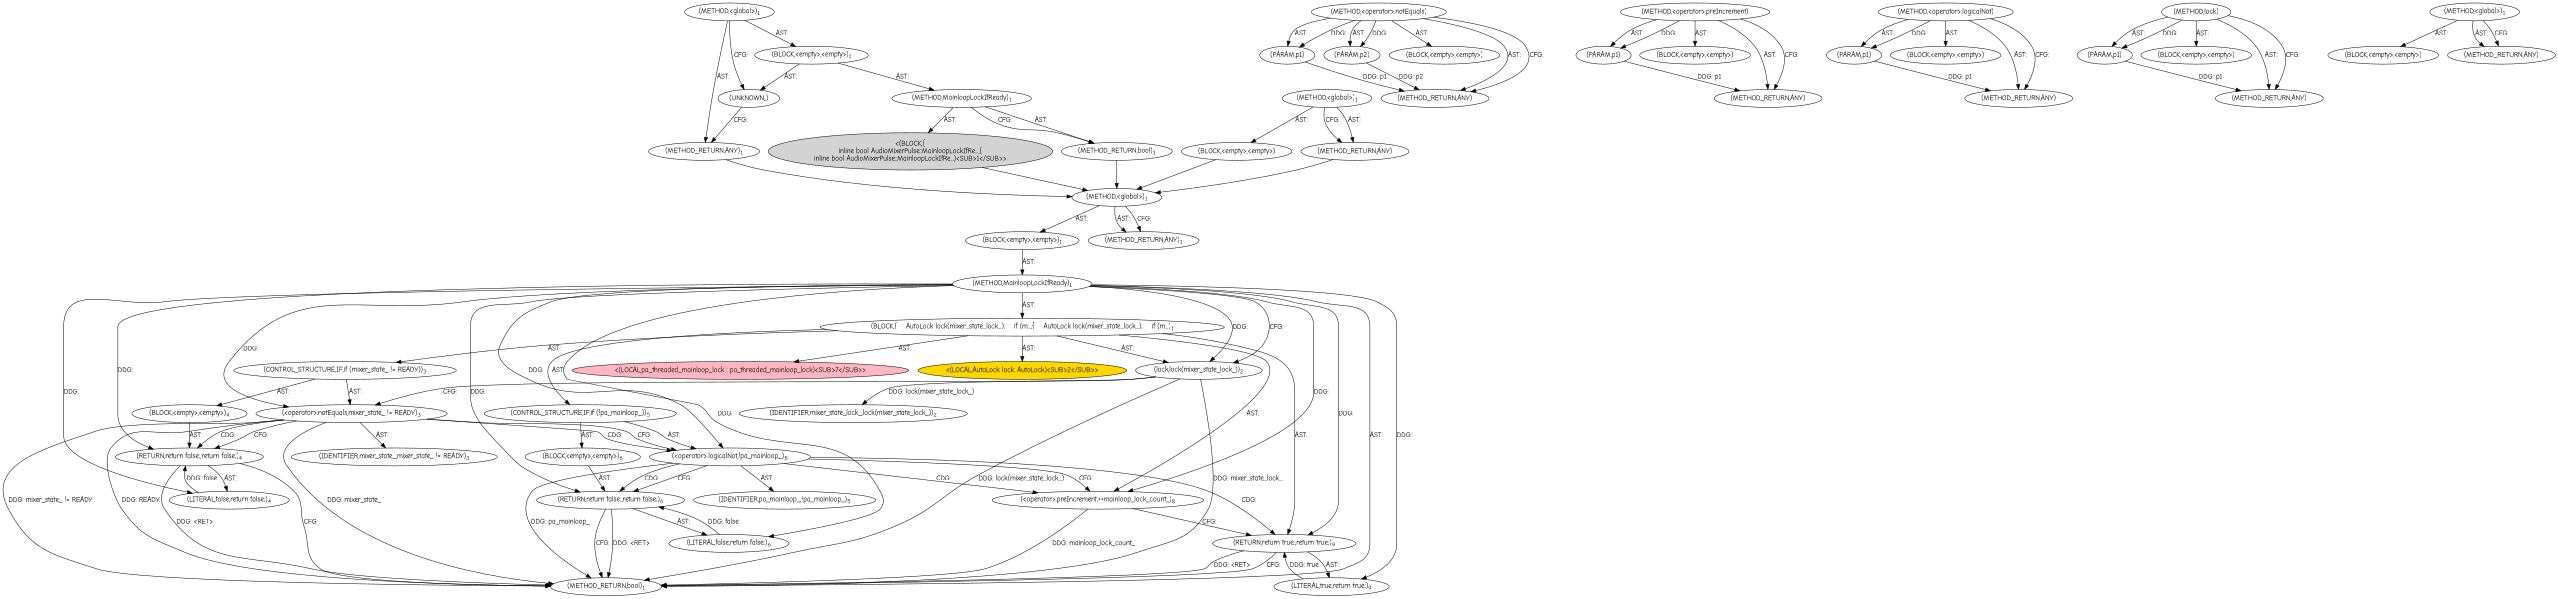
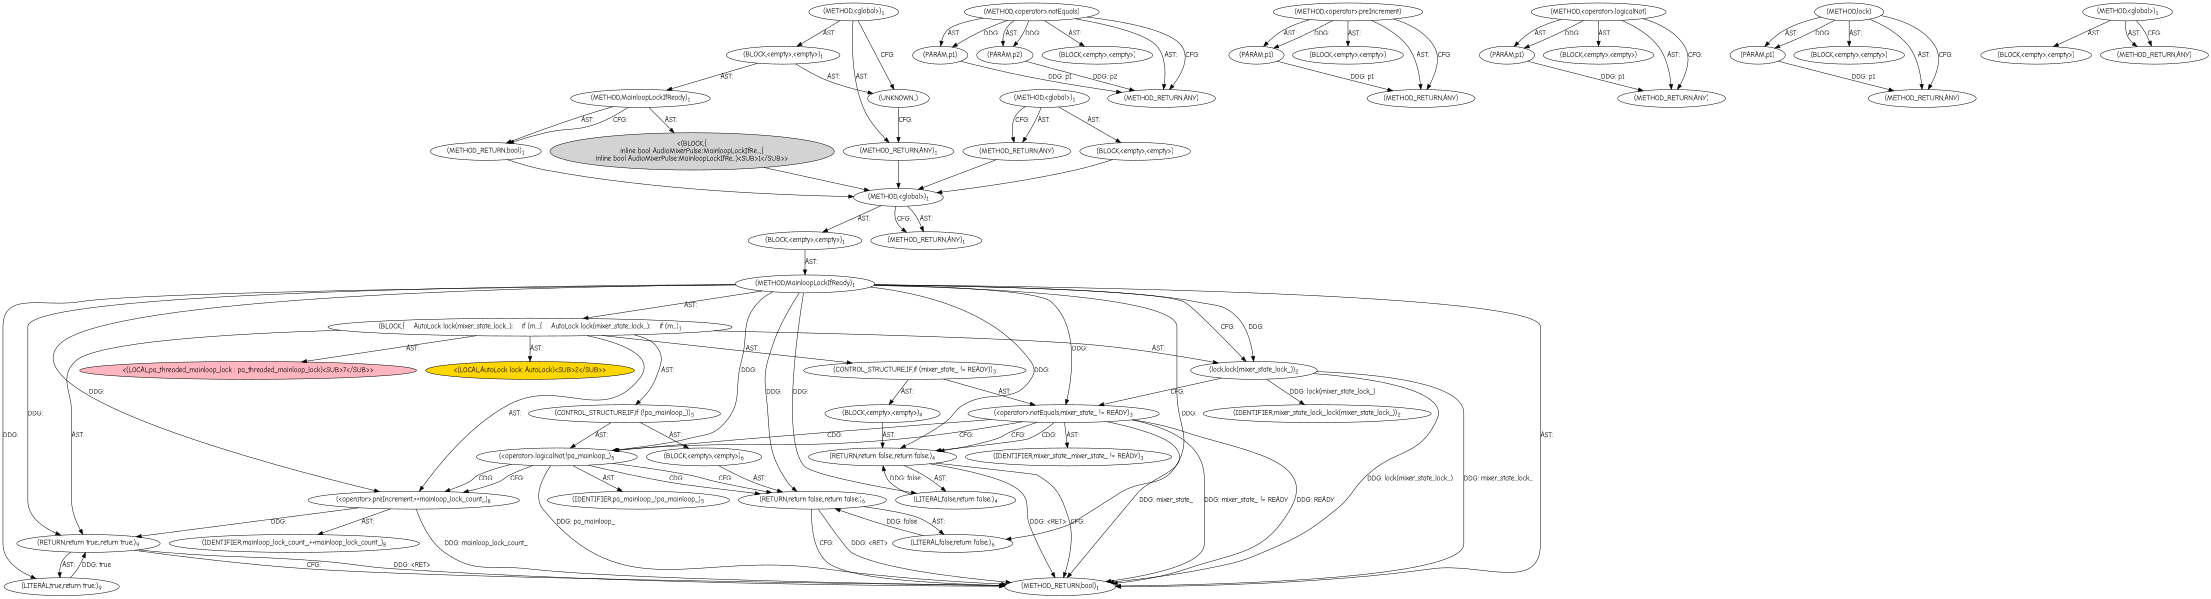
  digraph {
    fontname="Comic Neue"
    node [fontname="Comic Neue"]
    edge [fontname="Comic Neue"]
    n1 [label=<(METHOD,&lt;global&gt;)<SUB>1</SUB>>]
    n2 [label=<(BLOCK,&lt;empty&gt;,&lt;empty&gt;)<SUB>1</SUB>>]
    n3 [label=<(METHOD_RETURN,ANY)<SUB>1</SUB>>]
    n4 [label=<(METHOD,MainloopLockIfReady)<SUB>1</SUB>>]
    n5 [label=<(BLOCK,{    AutoLock lock(mixer_state_lock_);    if (m...,{    AutoLock lock(mixer_state_lock_);    if (m...)<SUB>1</SUB>>]
    n6 [label=<(lock,lock(mixer_state_lock_))<SUB>2</SUB>>]
    n7 [label=<(&lt;operator&gt;.notEquals,mixer_state_ != READY)<SUB>3</SUB>>]
    n8 [label=<(RETURN,return false;,return false;)<SUB>4</SUB>>]
    n9 [label=<(LITERAL,false,return false;)<SUB>4</SUB>>]
    n10 [label=<(&lt;operator&gt;.logicalNot,!pa_mainloop_)<SUB>5</SUB>>]
    n11 [label=<(RETURN,return false;,return false;)<SUB>6</SUB>>]
    n12 [label=<(LITERAL,false,return false;)<SUB>6</SUB>>]
    n13 [label=<(&lt;operator&gt;.preIncrement,++mainloop_lock_count_)<SUB>8</SUB>>]
    n14 [label=<(RETURN,return true;,return true;)<SUB>9</SUB>>]
    n15 [label=<(LITERAL,true,return true;)<SUB>9</SUB>>]
    n16 [label=<(METHOD_RETURN,bool)<SUB>1</SUB>>]
    n17 [fillcolor=gold label="<(LOCAL,AutoLock lock: AutoLock)<SUB>2</SUB>>" style=filled]
    n18 [label=<(CONTROL_STRUCTURE,IF,if (mixer_state_ != READY))<SUB>3</SUB>>]
    n19 [label=<(CONTROL_STRUCTURE,IF,if (!pa_mainloop_))<SUB>5</SUB>>]
    n20 [fillcolor=lightpink label="<(LOCAL,pa_threaded_mainloop_lock : pa_threaded_mainloop_lock)<SUB>7</SUB>>" style=filled]
    n21 [label=<(IDENTIFIER,mixer_state_lock_,lock(mixer_state_lock_))<SUB>2</SUB>>]
    n22 [label=<(IDENTIFIER,mixer_state_,mixer_state_ != READY)<SUB>3</SUB>>]
    n23 [label=<(IDENTIFIER,pa_mainloop_,!pa_mainloop_)<SUB>5</SUB>>]
+   n24 [label=<(IDENTIFIER,mainloop_lock_count_,++mainloop_lock_count_)<SUB>8</SUB>>]
    n25 [label=<(BLOCK,&lt;empty&gt;,&lt;empty&gt;)<SUB>4</SUB>>]
    n26 [label=<(BLOCK,&lt;empty&gt;,&lt;empty&gt;)<SUB>6</SUB>>]
    n27 [label=<(METHOD,&lt;operator&gt;.notEquals)>]
    n28 [label=<(PARAM,p1)>]
    n29 [label=<(PARAM,p2)>]
    n30 [label=<(BLOCK,&lt;empty&gt;,&lt;empty&gt;)>]
    n31 [label=<(METHOD_RETURN,ANY)>]
    n32 [label=<(METHOD,&lt;operator&gt;.preIncrement)>]
    n33 [label=<(PARAM,p1)>]
    n34 [label=<(BLOCK,&lt;empty&gt;,&lt;empty&gt;)>]
    n35 [label=<(METHOD_RETURN,ANY)>]
    n36 [label=<(METHOD,&lt;operator&gt;.logicalNot)>]
    n37 [label=<(PARAM,p1)>]
    n38 [label=<(BLOCK,&lt;empty&gt;,&lt;empty&gt;)>]
    n39 [label=<(METHOD_RETURN,ANY)>]
    n40 [label=<(METHOD,lock)>]
    n41 [label=<(PARAM,p1)>]
    n42 [label=<(BLOCK,&lt;empty&gt;,&lt;empty&gt;)>]
    n43 [label=<(METHOD_RETURN,ANY)>]
    n44 [label=<(METHOD,&lt;global&gt;)<SUB>1</SUB>>]
    n45 [label=<(BLOCK,&lt;empty&gt;,&lt;empty&gt;)>]
    n46 [label=<(METHOD_RETURN,ANY)>]
    n47 [label=<(METHOD,&lt;global&gt;)<SUB>1</SUB>>]
    n48 [label=<(BLOCK,&lt;empty&gt;,&lt;empty&gt;)<SUB>1</SUB>>]
    n49 [label=<(UNKNOWN,,)>]
    n50 [label=<(METHOD_RETURN,ANY)<SUB>1</SUB>>]
    n51 [label=<(METHOD,MainloopLockIfReady)<SUB>1</SUB>>]
    n52 [fillcolor=lightgrey label="<(BLOCK,{\ninline bool AudioMixerPulse::MainloopLockIfRe...,{\ninline bool AudioMixerPulse::MainloopLockIfRe...)<SUB>1</SUB>>" style=filled]
    n53 [label=<(METHOD_RETURN,bool)<SUB>1</SUB>>]
    n54 [label=<(METHOD,&lt;global&gt;)<SUB>1</SUB>>]
    n55 [label=<(BLOCK,&lt;empty&gt;,&lt;empty&gt;)>]
    n56 [label=<(METHOD_RETURN,ANY)>]
    n1 -> n2 [label="AST: "]
    n1 -> n3 [label="AST: "]
    n1 -> n3 [label="CFG: "]
    n2 -> n4 [label="AST: "]
    n4 -> n5 [label="AST: "]
    n4 -> n6 [label="CFG: "]
    n4 -> n6 [label="DDG: "]
    n4 -> n7 [label="DDG: "]
    n4 -> n8 [label="DDG: "]
    n4 -> n9 [label="DDG: "]
    n4 -> n10 [label="DDG: "]
    n4 -> n11 [label="DDG: "]
    n4 -> n12 [label="DDG: "]
    n4 -> n13 [label="DDG: "]
    n4 -> n14 [label="DDG: "]
    n4 -> n15 [label="DDG: "]
    n4 -> n16 [label="AST: "]
    n5 -> n6 [label="AST: "]
    n5 -> n13 [label="AST: "]
    n5 -> n14 [label="AST: "]
    n5 -> n17 [label="AST: "]
    n5 -> n18 [label="AST: "]
    n5 -> n19 [label="AST: "]
    n5 -> n20 [label="AST: "]
    n6 -> n7 [label="CFG: "]
    n6 -> n16 [label="DDG: lock(mixer_state_lock_)"]
    n6 -> n16 [label="DDG: mixer_state_lock_"]
    n6 -> n21 [label="DDG: lock(mixer_state_lock_)"]
    n7 -> n8 [label="CFG: "]
    n7 -> n8 [label="CDG: "]
    n7 -> n10 [label="CFG: "]
    n7 -> n10 [label="CDG: "]
    n7 -> n16 [label="DDG: mixer_state_"]
    n7 -> n16 [label="DDG: mixer_state_ != READY"]
    n7 -> n16 [label="DDG: READY"]
    n7 -> n22 [label="AST: "]
    n8 -> n9 [label="AST: "]
    n8 -> n16 [label="CFG: "]
    n8 -> n16 [label="DDG: &lt;RET&gt;"]
    n9 -> n8 [label="DDG: false"]
    n10 -> n11 [label="CFG: "]
    n10 -> n11 [label="CDG: "]
    n10 -> n13 [label="CFG: "]
    n10 -> n13 [label="CDG: "]
-   n10 -> n14 [label="CDG: "]
    n10 -> n16 [label="DDG: pa_mainloop_"]
    n10 -> n23 [label="AST: "]
    n11 -> n12 [label="AST: "]
    n11 -> n16 [label="CFG: "]
    n11 -> n16 [label="DDG: &lt;RET&gt;"]
    n12 -> n11 [label="DDG: false"]
-   n13 -> n14 [label="CFG: "]
+   n13 -> n14 [label="DDG: "]
    n13 -> n16 [label="DDG: mainloop_lock_count_"]
+   n13 -> n24 [label="AST: "]
    n14 -> n15 [label="AST: "]
    n14 -> n16 [label="CFG: "]
    n14 -> n16 [label="DDG: &lt;RET&gt;"]
    n15 -> n14 [label="DDG: true"]
    n18 -> n7 [label="AST: "]
    n18 -> n25 [label="AST: "]
    n19 -> n10 [label="AST: "]
    n19 -> n26 [label="AST: "]
    n25 -> n8 [label="AST: "]
    n26 -> n11 [label="AST: "]
    n27 -> n28 [label="AST: "]
    n27 -> n28 [label="DDG: "]
    n27 -> n29 [label="AST: "]
    n27 -> n29 [label="DDG: "]
    n27 -> n30 [label="AST: "]
    n27 -> n31 [label="AST: "]
    n27 -> n31 [label="CFG: "]
    n28 -> n31 [label="DDG: p1"]
    n29 -> n31 [label="DDG: p2"]
    n32 -> n33 [label="AST: "]
    n32 -> n33 [label="DDG: "]
    n32 -> n34 [label="AST: "]
    n32 -> n35 [label="AST: "]
    n32 -> n35 [label="CFG: "]
    n33 -> n35 [label="DDG: p1"]
    n36 -> n37 [label="AST: "]
    n36 -> n37 [label="DDG: "]
    n36 -> n38 [label="AST: "]
    n36 -> n39 [label="AST: "]
    n36 -> n39 [label="CFG: "]
    n37 -> n39 [label="DDG: p1"]
    n40 -> n41 [label="AST: "]
    n40 -> n41 [label="DDG: "]
    n40 -> n42 [label="AST: "]
    n40 -> n43 [label="AST: "]
    n40 -> n43 [label="CFG: "]
    n41 -> n43 [label="DDG: p1"]
    n44 -> n45 [label="AST: "]
    n44 -> n46 [label="AST: "]
    n44 -> n46 [label="CFG: "]
    n47 -> n48 [label="AST: "]
    n47 -> n49 [label="CFG: "]
    n47 -> n50 [label="AST: "]
    n48 -> n49 [label="AST: "]
    n48 -> n51 [label="AST: "]
    n49 -> n50 [label="CFG: "]
    n50 -> n1
    n51 -> n52 [label="AST: "]
    n51 -> n53 [label="AST: "]
    n51 -> n53 [label="CFG: "]
    n52 -> n1
    n53 -> n1
    n54 -> n55 [label="AST: "]
    n54 -> n56 [label="AST: "]
    n54 -> n56 [label="CFG: "]
    n55 -> n1
    n56 -> n1
  }
